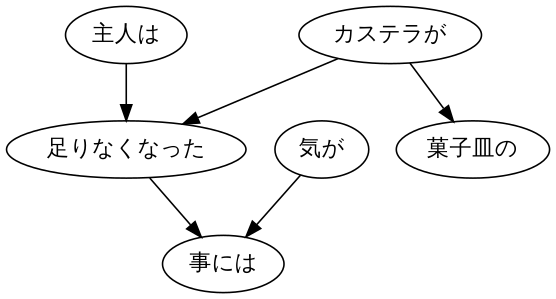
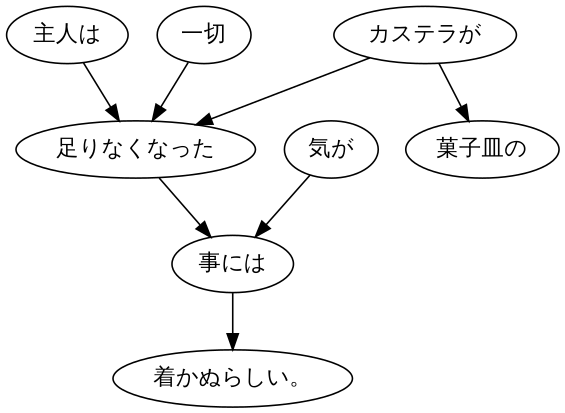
  digraph {
    n1 [label="主人は"]
    n2 [label="足りなくなった"]
+   n3 [label="着かぬらしい。"]
    n4 [label="菓子皿の"]
    n5 [label="カステラが"]
    n6 [label="事には"]
+   n7 [label="一切"]
    n8 [label="気が"]
    n1 -> n2
    n2 -> n6
    n5 -> n2
    n5 -> n4
+   n6 -> n3
+   n7 -> n2
    n8 -> n6
  }
